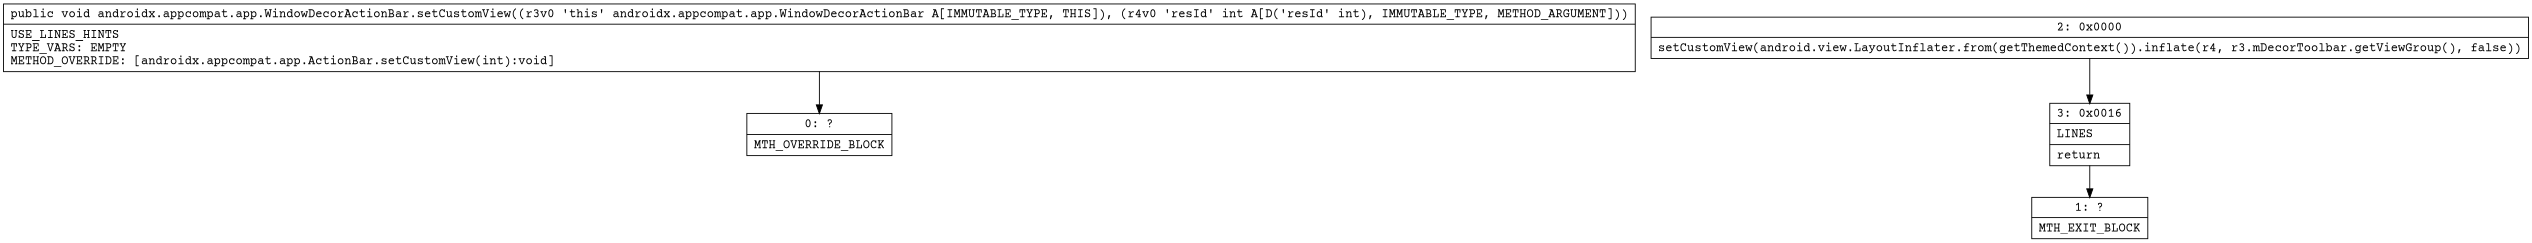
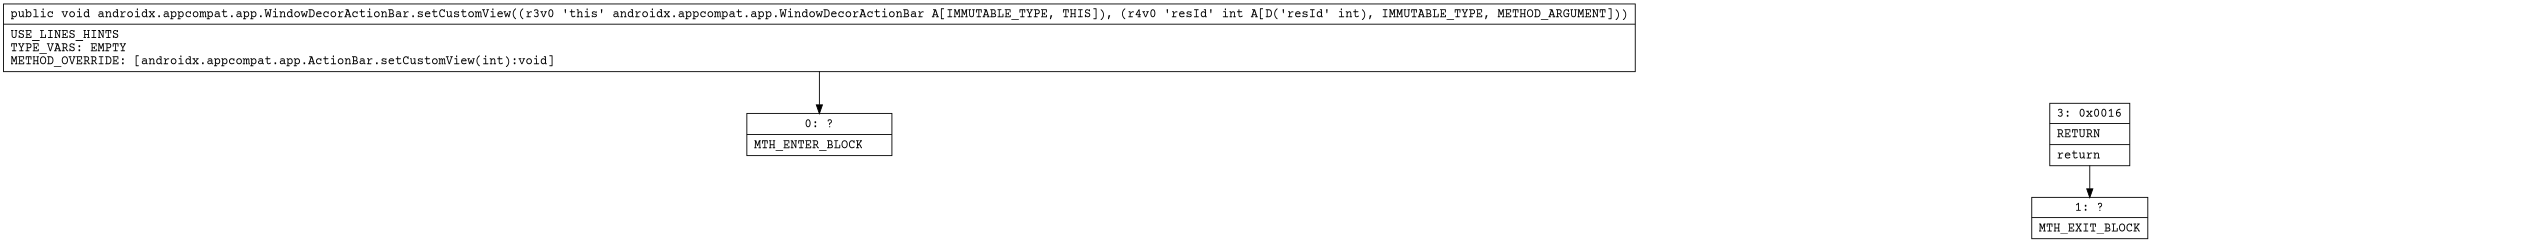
  digraph {
    fontname="Courier Prime"
    node [fontname="Courier Prime" shape=record]
    edge [fontname="Courier Prime"]
-   n1 [label="{0\:\ ?|MTH_OVERRIDE_BLOCK\l}"]
-   n2 [label="{2\:\ 0x0000|setCustomView(android.view.LayoutInflater.from(getThemedContext()).inflate(r4, r3.mDecorToolbar.getViewGroup(), false))\l}"]
-   n3 [label="{3\:\ 0x0016|LINES\l|return\l}"]
+   n1 [label="{0\:\ ?|MTH_ENTER_BLOCK\l}"]
+   n3 [label="{3\:\ 0x0016|RETURN\l|return\l}"]
    n4 [label="{1\:\ ?|MTH_EXIT_BLOCK\l}"]
    n5 [label="{public void androidx.appcompat.app.WindowDecorActionBar.setCustomView((r3v0 'this' androidx.appcompat.app.WindowDecorActionBar A[IMMUTABLE_TYPE, THIS]), (r4v0 'resId' int A[D('resId' int), IMMUTABLE_TYPE, METHOD_ARGUMENT]))  | USE_LINES_HINTS\lTYPE_VARS: EMPTY\lMETHOD_OVERRIDE: [androidx.appcompat.app.ActionBar.setCustomView(int):void]\l}"]
-   n2 -> n3
    n3 -> n4
    n5 -> n1
  }
